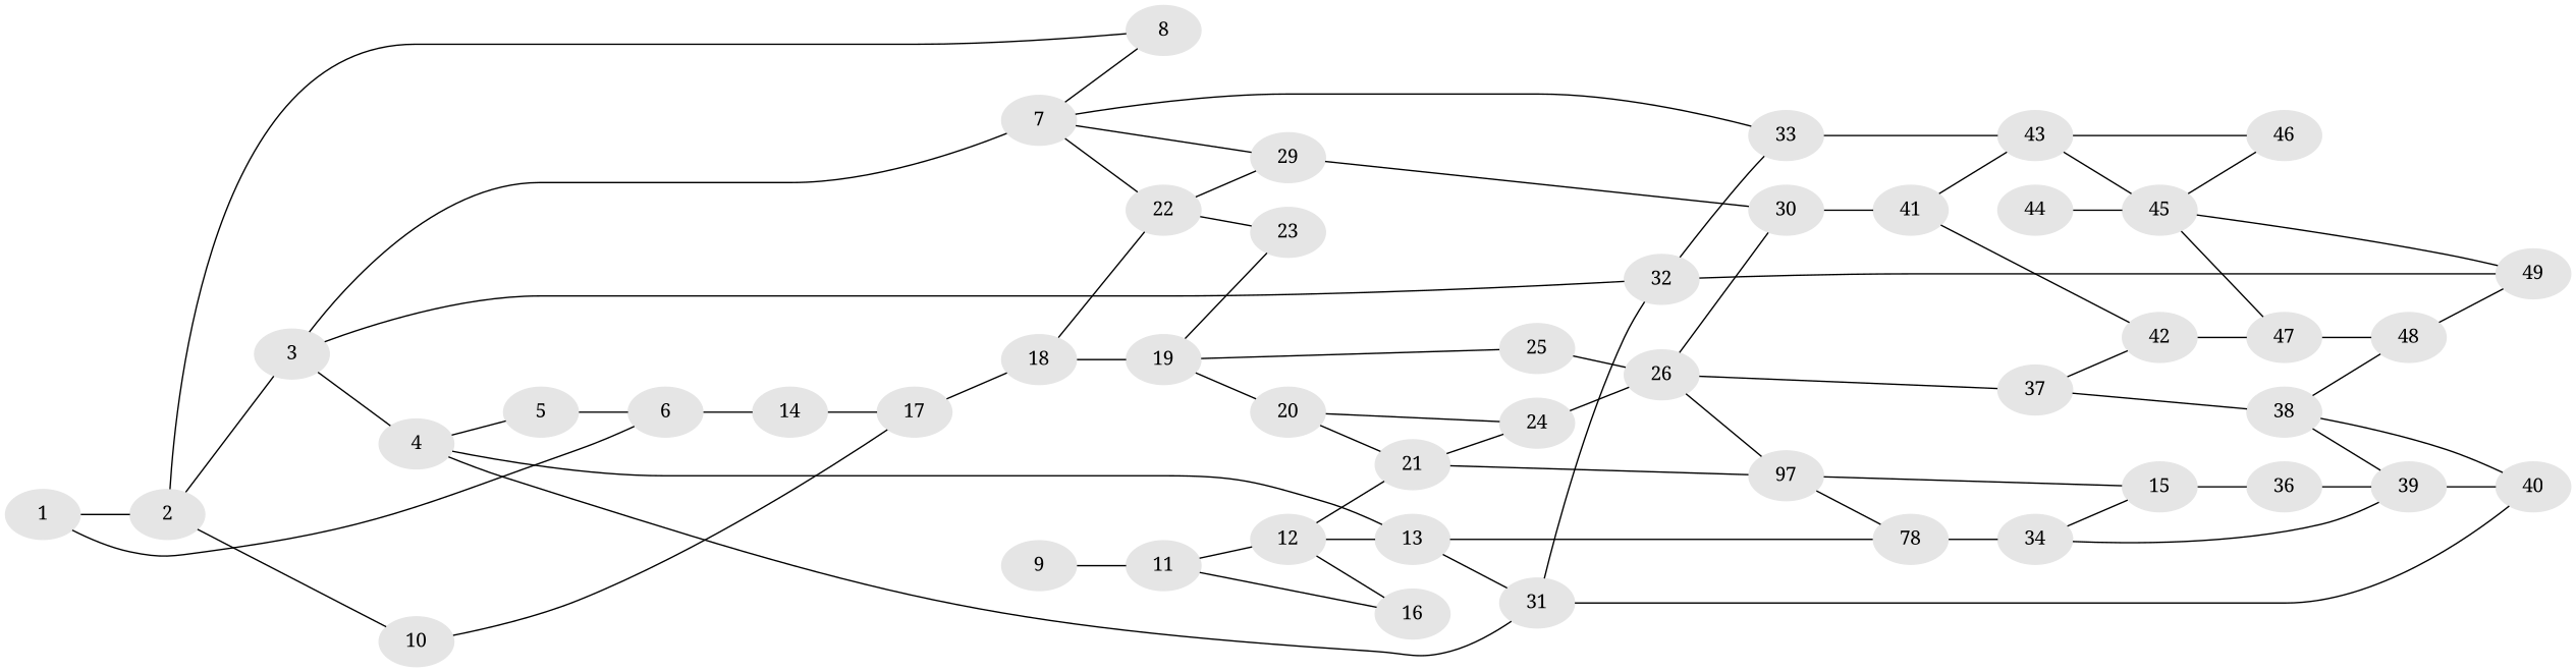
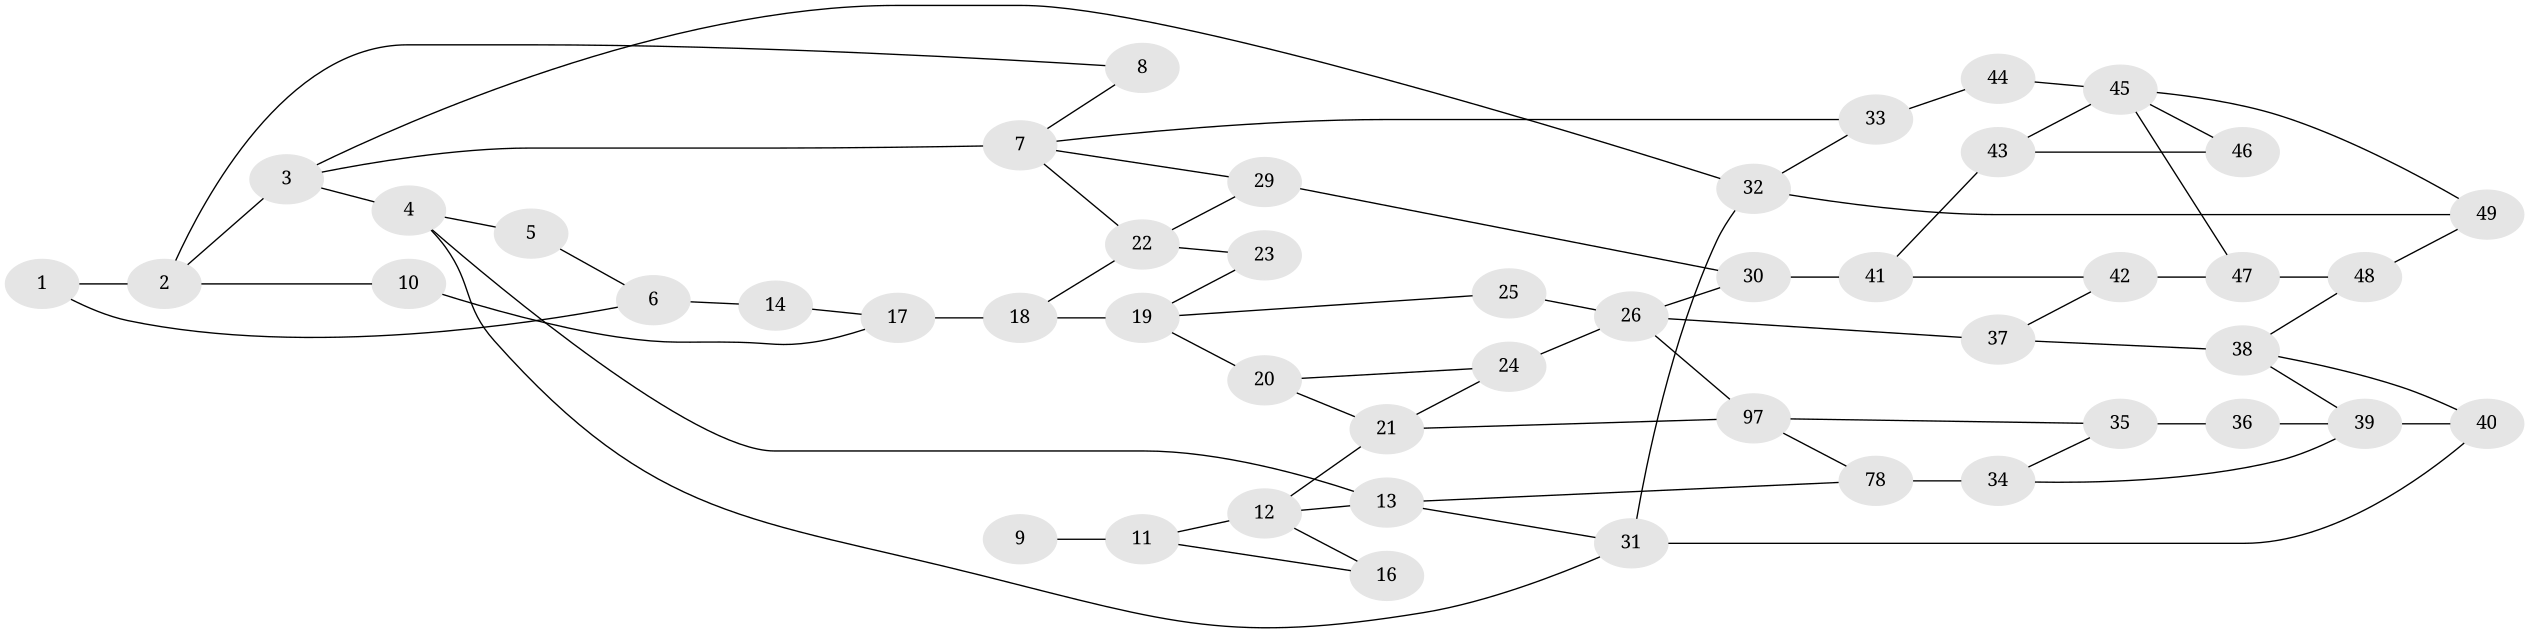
  graph {
    fontname="Noto Serif"
    rankdir=LR
    node [color=gray90 fontname="Noto Serif" style=filled]
    edge [fontname="Noto Serif" weight=1.0]
    1
    2
    6
    3
    8
    10
    14
    4
    7
    32
    17
    5
    13
    31
    22
    29
    33
    49
    n19 [label=78]
    40
    9
    11
    23
    30
    44
    12
    16
    18
    21
    24
    n31 [label=97]
    34
    19
    20
    25
    26
-   35 [label=15]
+   35
    37
    41
    38
    42
    36
    39
    43
    45
    48
    47
    46
    1 -- 2 [weight=2.0]
    1 -- 6
    2 -- 3
    2 -- 8
    2 -- 10 [weight=2.0]
    6 -- 14
    3 -- 4
    3 -- 7
    3 -- 32
    10 -- 17 [weight=2.0]
    14 -- 17
    4 -- 5
    4 -- 13
    4 -- 31
    7 -- 8 [weight=2.0]
    7 -- 22
    7 -- 29
    7 -- 33
    32 -- 33
    32 -- 49
    17 -- 18 [weight=2.0]
    5 -- 6
    13 -- 31
    13 -- n19
    31 -- 32
    31 -- 40 [weight=2.0]
    22 -- 29 [weight=2.0]
    22 -- 23
    29 -- 30
-   33 -- 43
+   33 -- 44
    n19 -- 34
    9 -- 11
    11 -- 12
    11 -- 16
    30 -- 41
    44 -- 45 [weight=2.0]
    12 -- 13 [weight=2.0]
    12 -- 16
    12 -- 21 [weight=2.0]
    18 -- 22
    18 -- 19 [weight=2.0]
    21 -- 24
    21 -- n31
    24 -- 26
    n31 -- n19
    n31 -- 35
    34 -- 35
    34 -- 39
    19 -- 23 [weight=2.0]
    19 -- 20
    19 -- 25
    20 -- 21
    20 -- 24
    25 -- 26 [weight=2.0]
    26 -- 30
    26 -- n31
    26 -- 37
    35 -- 36 [weight=2.0]
    37 -- 38
    37 -- 42
    41 -- 42
    41 -- 43
    38 -- 40 [weight=2.0]
    38 -- 39
    38 -- 48
    42 -- 47
    36 -- 39
    39 -- 40 [weight=2.0]
    43 -- 45
    43 -- 46 [weight=2.0]
    45 -- 49
    45 -- 47
    45 -- 46
    48 -- 49
    47 -- 48
  }
